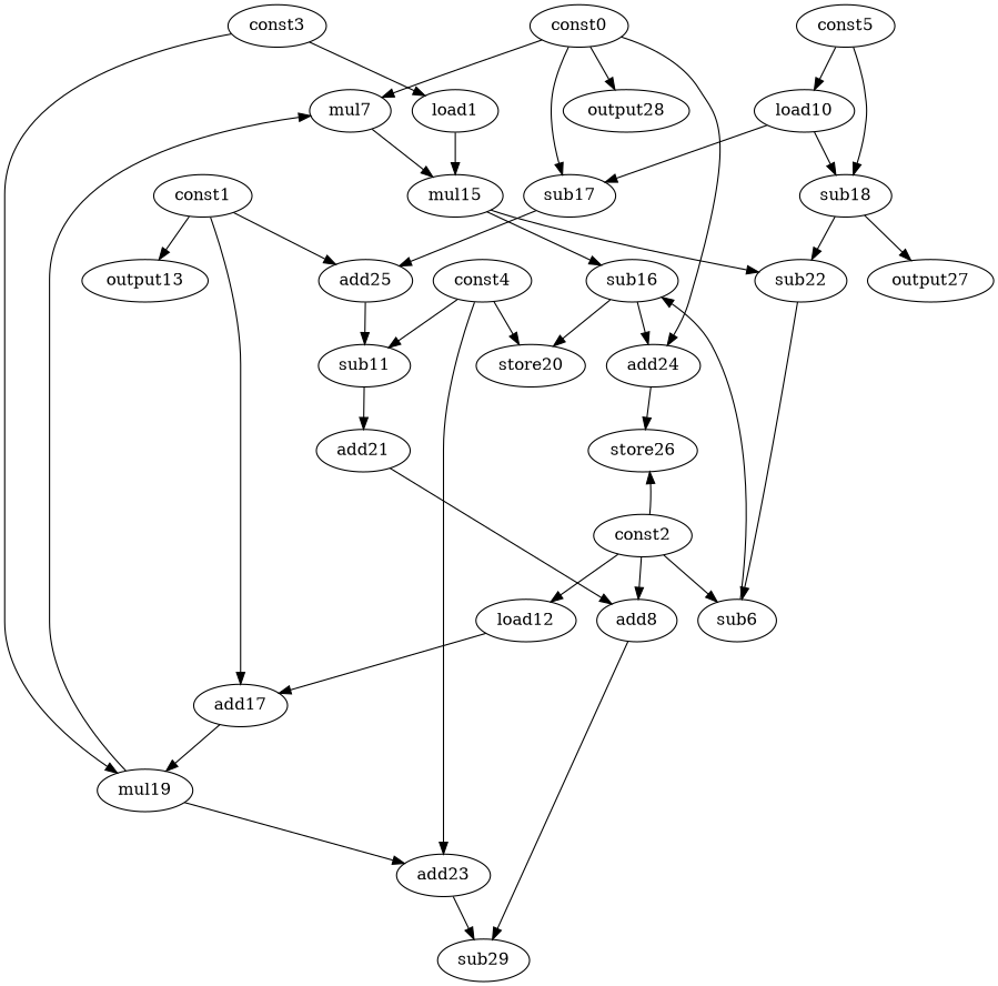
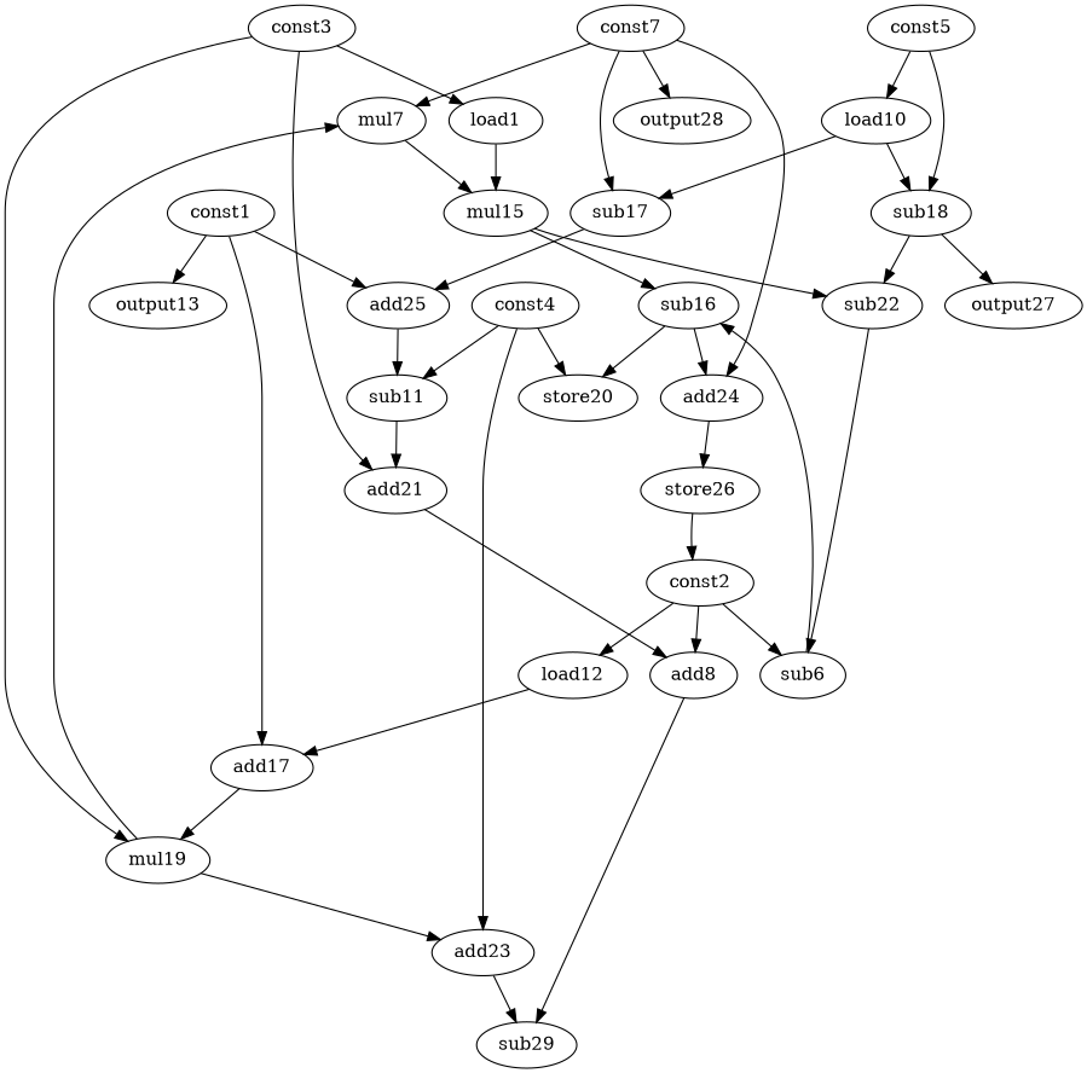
  digraph {
    node [opcode=const]
    edge [operand=0]
    mul7 [opcode=mul]
-   const0
+   const0 [label=const7]
    sub17 [opcode=sub]
    add24 [opcode=add]
    output28 [opcode=output]
    mul15 [opcode=mul]
    add25 [opcode=add]
    store26 [opcode=store]
    output13 [opcode=output]
    const1
    n11 [label=add17 opcode=add]
    mul19 [opcode=mul]
    sub11 [opcode=sub]
    sub6 [opcode=sub]
    const2
    add8 [opcode=add]
    load12 [opcode=load]
    sub16 [opcode=sub]
    n19 [label=sub29 opcode=store]
    n20 [label=load1 opcode=load]
    const3
    add21 [opcode=add]
    add23 [opcode=add]
    const4
    store20 [opcode=store]
    load10 [opcode=load]
    const5
    sub18 [opcode=sub]
    sub22 [opcode=sub]
    output27 [opcode=output]
    mul7 -> mul15 [operand=1]
    const0 -> mul7
    const0 -> sub17
    const0 -> add24 [operand=1]
    const0 -> output28
    sub17 -> add25
    add24 -> store26
    mul15 -> sub16 [operand=1]
    mul15 -> sub22 [operand=1]
    add25 -> sub11
    const1 -> add25 [operand=1]
    const1 -> output13
    const1 -> n11
    n11 -> mul19 [operand=1]
    mul19 -> mul7 [operand=1]
    mul19 -> add23
    sub11 -> add21
    sub6 -> sub16
-   const2 -> store26 [operand=1]
+   store26 -> const2 [operand=1]
    const2 -> sub6
    const2 -> add8
    const2 -> load12
    add8 -> n19
    load12 -> n11 [operand=1]
    sub16 -> add24
    sub16 -> store20
    n20 -> mul15
    const3 -> mul19
    const3 -> n20
+   const3 -> add21 [operand=1]
    add21 -> add8 [operand=1]
    add23 -> n19 [operand=1]
    const4 -> sub11 [operand=1]
    const4 -> add23 [operand=1]
    const4 -> store20 [operand=1]
    load10 -> sub17 [operand=1]
    load10 -> sub18
    const5 -> load10
    const5 -> sub18 [operand=1]
    sub18 -> sub22
    sub18 -> output27
    sub22 -> sub6 [operand=1]
  }
